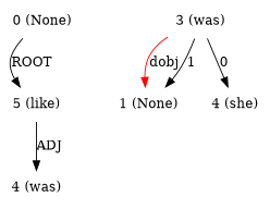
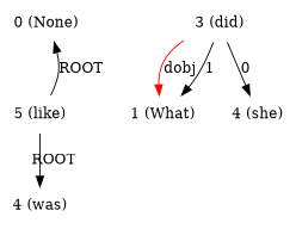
  digraph {
    node [shape=plaintext]
    edge [dir=forward]
    n1 [label="0 (None)"]
    n2 [label="5 (like)"]
    n3 [label="4 (was)"]
-   n4 [label="3 (was)"]
-   n5 [label="1 (None)"]
+   n4 [label="3 (did)"]
+   n5 [label="1 (What)"]
    n6 [label="4 (she)"]
-   n1 -> n2 [label=ROOT]
-   n2 -> n3 [label=ADJ]
+   n2 -> n1 [label=ROOT]
+   n2 -> n3 [label=ROOT]
    n4 -> n5 [color=red label=dobj]
    n4 -> n5 [label=1]
    n4 -> n6 [label=0]
  }
